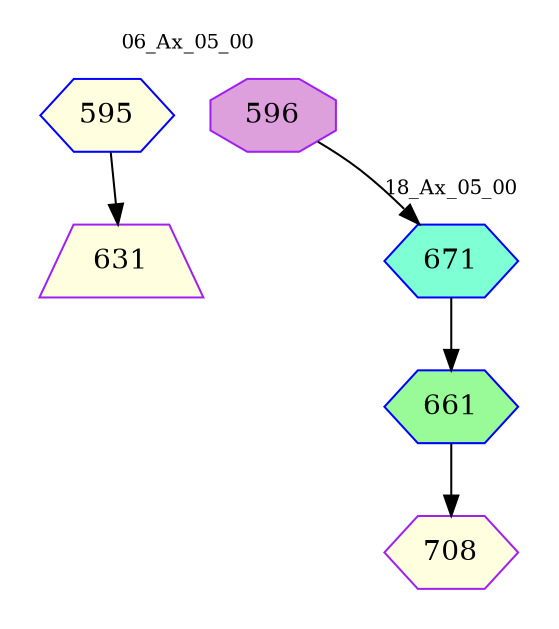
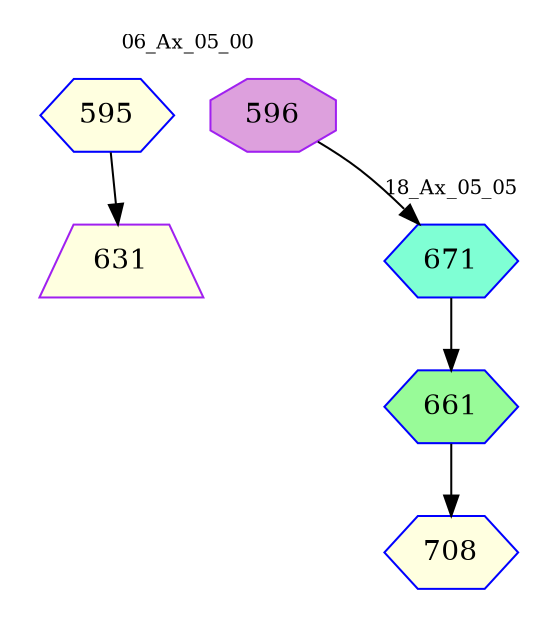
  digraph {
    node [color=blue fillcolor=lightyellow shape=hexagon style=filled]
    edge [color=black]
    n1 [fillcolor=aquamarine label=671]
    n2 [fillcolor=palegreen label=661]
-   n3 [color=purple label=708]
+   n3 [label=708]
    n4 [color=purple fillcolor=plum label=596 shape=octagon]
    n5 [label=595]
    n6 [color=purple label=631 shape=trapezium]
    subgraph cluster_1 {
      color=white
      fontsize=10
-     label="18_Ax_05_00"
+     label="18_Ax_05_05"
      n1
      n2
      n3
    }
    subgraph cluster_2 {
      color=white
      fontsize=10
      label="06_Ax_05_00"
      n4
      n5
      n6
    }
    n1 -> n2
    n2 -> n3
    n4 -> n1
    n5 -> n6
  }
